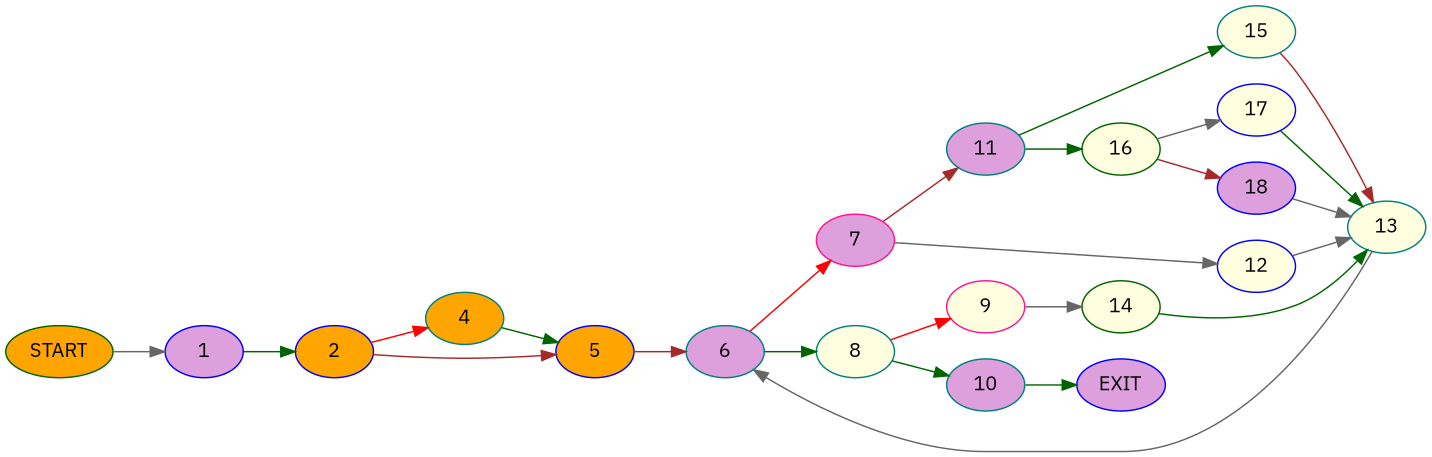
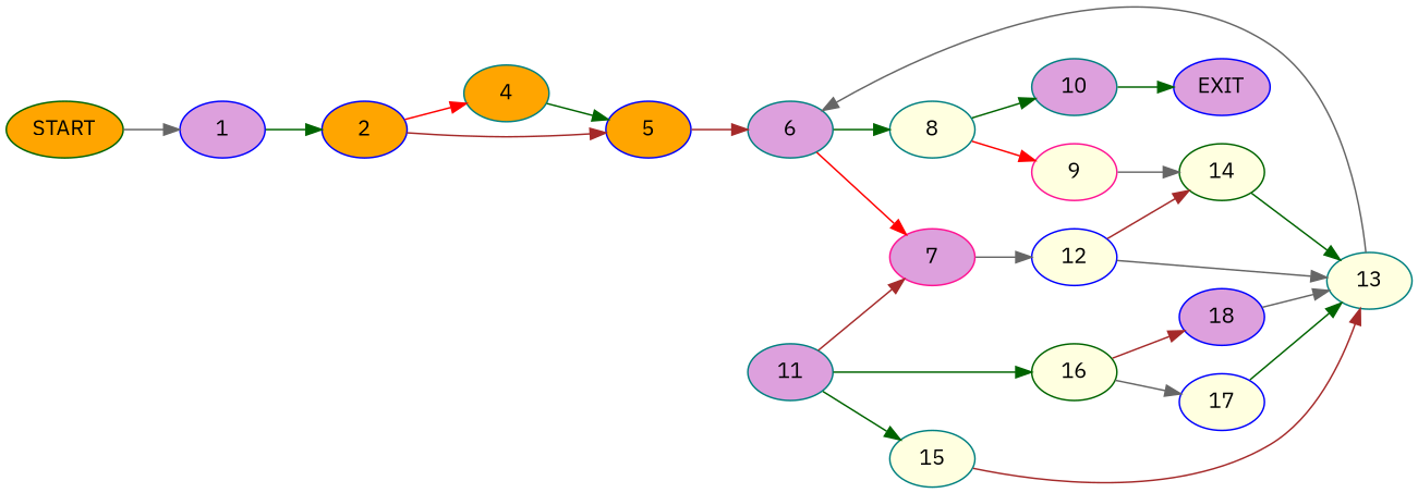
  digraph {
    fontname="IBM Plex Sans"
    rankdir=LR
    node [color=blue fillcolor=lightyellow fontname="IBM Plex Sans" style=filled]
    edge [color=darkgreen fontname="IBM Plex Sans"]
    n1 [color=darkgreen fillcolor=orange label=START]
    1 [fillcolor=plum]
    2 [fillcolor=orange]
    n4 [fillcolor=plum label=EXIT]
    4 [color=teal fillcolor=orange]
    5 [fillcolor=orange]
    6 [color=teal fillcolor=plum]
    7 [color=deeppink fillcolor=plum]
    8 [color=teal]
    11 [color=teal fillcolor=plum]
    12
    9 [color=deeppink]
    10 [color=teal fillcolor=plum]
    15 [color=teal]
    16 [color=darkgreen]
    13 [color=teal]
    14 [color=darkgreen]
    17
    18 [fillcolor=plum]
    n1 -> 1 [color=gray40]
    1 -> 2
    2 -> 4 [color=red]
    2 -> 5 [color=brown]
    4 -> 5
    5 -> 6 [color=brown]
    6 -> 7 [color=red]
    6 -> 8
-   7 -> 11 [color=brown]
+   11 -> 7 [color=brown]
    7 -> 12 [color=gray40]
    8 -> 9 [color=red]
    8 -> 10
    11 -> 15
    11 -> 16
    12 -> 13 [color=gray40]
+   12 -> 14 [color=brown]
    9 -> 14 [color=gray40]
    10 -> n4
    15 -> 13 [color=brown]
    16 -> 17 [color=gray40]
    16 -> 18 [color=brown]
    13 -> 6 [color=gray40]
    14 -> 13
    17 -> 13
    18 -> 13 [color=gray40]
  }
